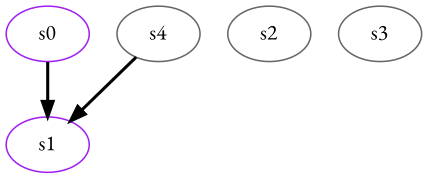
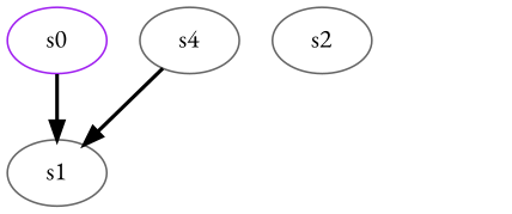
  digraph {
    fontname="EB Garamond"
    node [color=gray40 fontname="EB Garamond" player=0]
    edge [fontname="EB Garamond" style=bold]
    s0 [color=purple player=1]
-   s1 [color=purple]
+   s1
    s2
-   s3
    s4 [player=1]
    s0 -> s1
    s4 -> s1 [constraint="time % 2 == 1 || time % 3 == 2"]
  }
